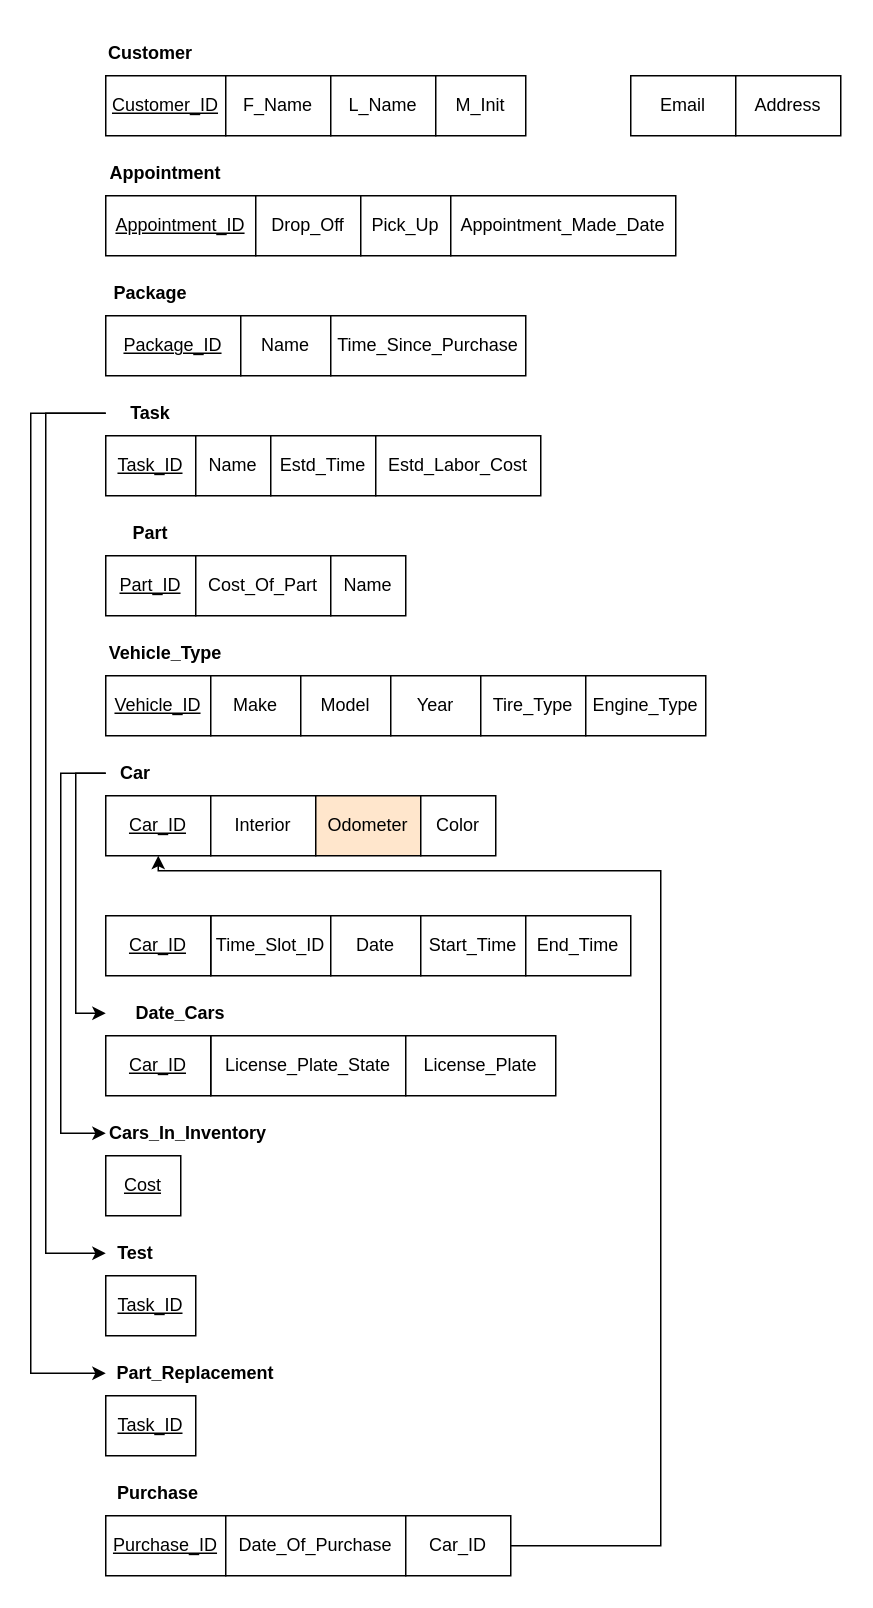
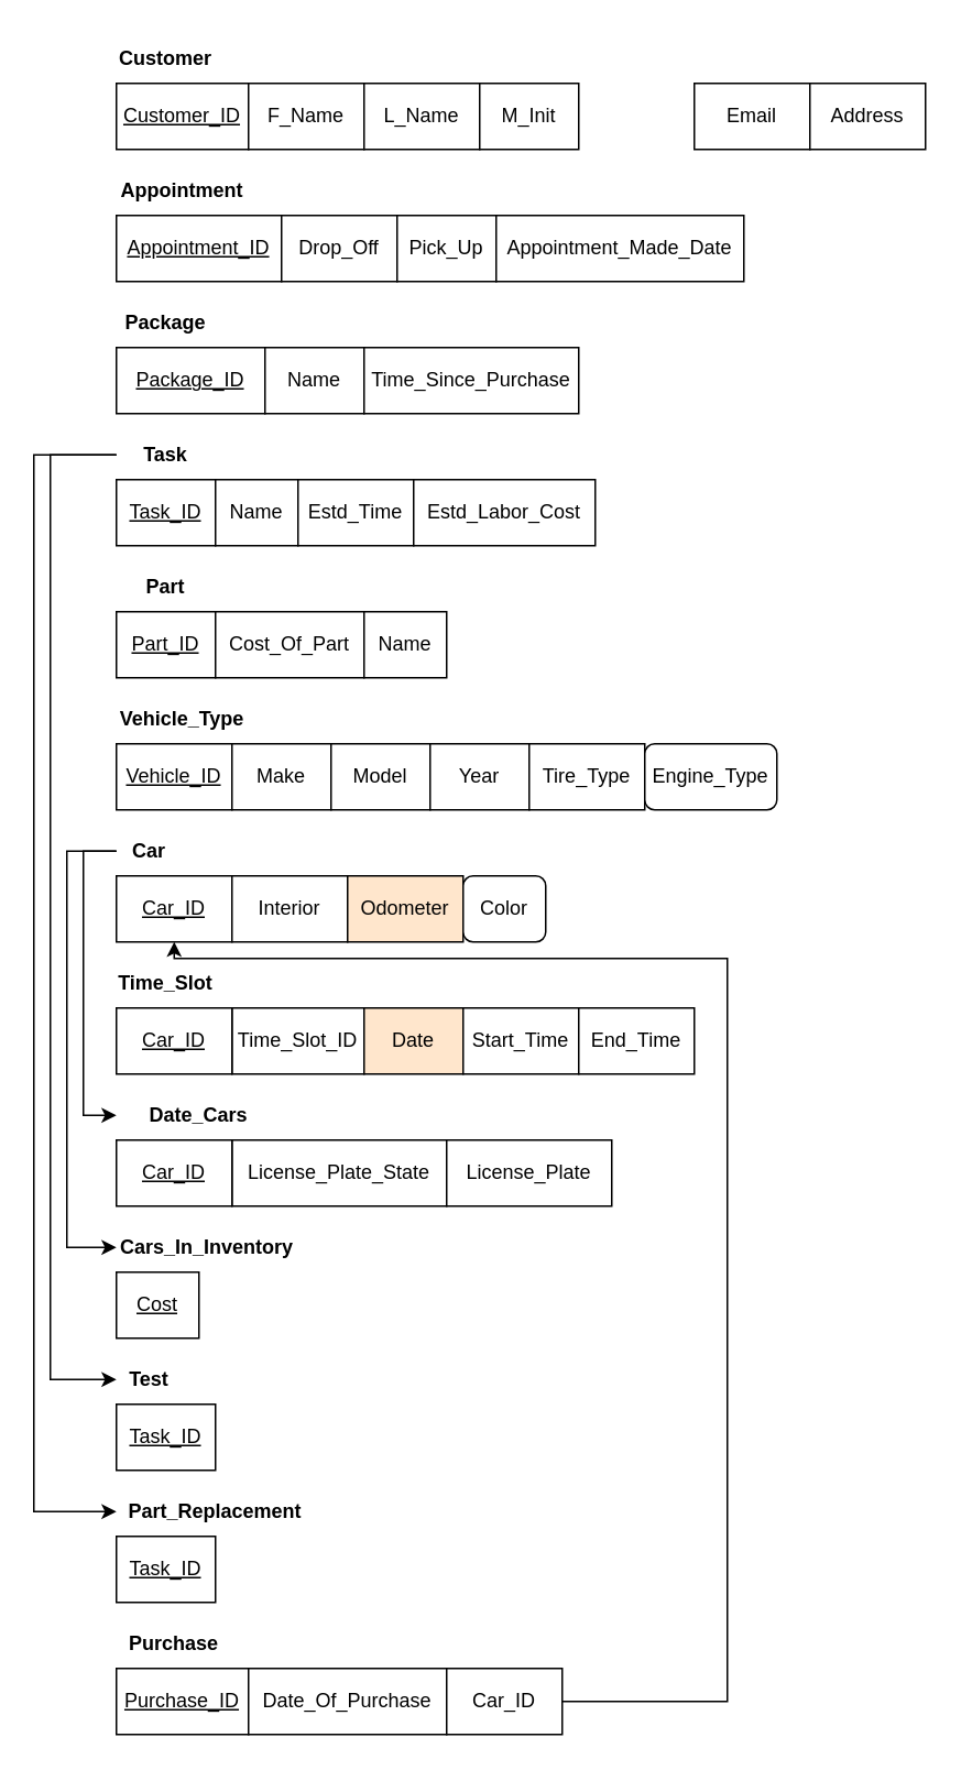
  <mxCell id="0" />
  <mxCell id="1" parent="0" />
  <mxCell id="2" value="&lt;u&gt;Customer_ID&lt;/u&gt;" style="rounded=0;whiteSpace=wrap;html=1;labelBackgroundColor=none;" vertex="1" parent="1"><mxGeometry x="70" y="50" width="80" height="40" as="geometry" /></mxCell>
  <mxCell id="3" value="F_Name" style="rounded=0;whiteSpace=wrap;html=1;labelBackgroundColor=none;" vertex="1" parent="1"><mxGeometry x="150" y="50" width="70" height="40" as="geometry" /></mxCell>
  <mxCell id="4" value="L_Name" style="rounded=0;whiteSpace=wrap;html=1;labelBackgroundColor=none;" vertex="1" parent="1"><mxGeometry x="220" y="50" width="70" height="40" as="geometry" /></mxCell>
  <mxCell id="5" value="Email" style="rounded=0;whiteSpace=wrap;html=1;labelBackgroundColor=none;" vertex="1" parent="1"><mxGeometry x="420" y="50" width="70" height="40" as="geometry" /></mxCell>
  <mxCell id="6" value="Address" style="rounded=0;whiteSpace=wrap;html=1;labelBackgroundColor=none;" vertex="1" parent="1"><mxGeometry x="490" y="50" width="70" height="40" as="geometry" /></mxCell>
  <mxCell id="7" value="M_Init" style="rounded=0;whiteSpace=wrap;html=1;labelBackgroundColor=none;" vertex="1" parent="1"><mxGeometry x="290" y="50" width="60" height="40" as="geometry" /></mxCell>
  <mxCell id="8" value="&lt;b&gt;Customer&lt;/b&gt;" style="text;html=1;align=center;verticalAlign=middle;whiteSpace=wrap;rounded=0;" vertex="1" parent="1"><mxGeometry x="70" y="20" width="60" height="30" as="geometry" /></mxCell>
  <mxCell id="9" value="&lt;u&gt;Appointment_ID&lt;/u&gt;" style="rounded=0;whiteSpace=wrap;html=1;labelBackgroundColor=none;" vertex="1" parent="1"><mxGeometry x="70" y="130" width="100" height="40" as="geometry" /></mxCell>
  <mxCell id="10" value="&lt;b&gt;Appointment&lt;/b&gt;" style="text;html=1;align=center;verticalAlign=middle;whiteSpace=wrap;rounded=0;" vertex="1" parent="1"><mxGeometry x="70" y="100" width="80" height="30" as="geometry" /></mxCell>
  <mxCell id="11" value="Drop_Off" style="rounded=0;whiteSpace=wrap;html=1;labelBackgroundColor=none;" vertex="1" parent="1"><mxGeometry x="170" y="130" width="70" height="40" as="geometry" /></mxCell>
  <mxCell id="12" value="Pick_Up" style="rounded=0;whiteSpace=wrap;html=1;labelBackgroundColor=none;" vertex="1" parent="1"><mxGeometry x="240" y="130" width="60" height="40" as="geometry" /></mxCell>
  <mxCell id="13" value="Appointment_Made_Date" style="rounded=0;whiteSpace=wrap;html=1;labelBackgroundColor=none;" vertex="1" parent="1"><mxGeometry x="300" y="130" width="150" height="40" as="geometry" /></mxCell>
  <mxCell id="14" value="&lt;b&gt;Package&lt;/b&gt;" style="text;html=1;align=center;verticalAlign=middle;whiteSpace=wrap;rounded=0;" vertex="1" parent="1"><mxGeometry x="70" y="180" width="60" height="30" as="geometry" /></mxCell>
  <mxCell id="15" value="&lt;u&gt;Package_ID&lt;/u&gt;" style="rounded=0;whiteSpace=wrap;html=1;labelBackgroundColor=none;" vertex="1" parent="1"><mxGeometry x="70" y="210" width="90" height="40" as="geometry" /></mxCell>
  <mxCell id="16" value="Name" style="rounded=0;whiteSpace=wrap;html=1;labelBackgroundColor=none;" vertex="1" parent="1"><mxGeometry x="160" y="210" width="60" height="40" as="geometry" /></mxCell>
  <mxCell id="17" value="Time_Since_Purchase" style="rounded=0;whiteSpace=wrap;html=1;labelBackgroundColor=none;" vertex="1" parent="1"><mxGeometry x="220" y="210" width="130" height="40" as="geometry" /></mxCell>
  <mxCell id="18" value="&lt;b&gt;Task&lt;/b&gt;" style="text;html=1;align=center;verticalAlign=middle;whiteSpace=wrap;rounded=0;" vertex="1" parent="1"><mxGeometry x="70" y="260" width="60" height="30" as="geometry" /></mxCell>
  <mxCell id="19" value="&lt;u&gt;Task_ID&lt;/u&gt;" style="rounded=0;whiteSpace=wrap;html=1;labelBackgroundColor=none;" vertex="1" parent="1"><mxGeometry x="70" y="290" width="60" height="40" as="geometry" /></mxCell>
  <mxCell id="20" value="Name" style="rounded=0;whiteSpace=wrap;html=1;labelBackgroundColor=none;" vertex="1" parent="1"><mxGeometry x="130" y="290" width="50" height="40" as="geometry" /></mxCell>
  <mxCell id="21" value="Estd_Time" style="rounded=0;whiteSpace=wrap;html=1;labelBackgroundColor=none;" vertex="1" parent="1"><mxGeometry x="180" y="290" width="70" height="40" as="geometry" /></mxCell>
  <mxCell id="22" value="Estd_Labor_Cost" style="rounded=0;whiteSpace=wrap;html=1;labelBackgroundColor=none;" vertex="1" parent="1"><mxGeometry x="250" y="290" width="110" height="40" as="geometry" /></mxCell>
  <mxCell id="23" value="&lt;b&gt;Part&lt;/b&gt;" style="text;html=1;align=center;verticalAlign=middle;whiteSpace=wrap;rounded=0;" vertex="1" parent="1"><mxGeometry x="70" y="340" width="60" height="30" as="geometry" /></mxCell>
  <mxCell id="24" value="&lt;u&gt;Part_ID&lt;/u&gt;" style="rounded=0;whiteSpace=wrap;html=1;labelBackgroundColor=none;" vertex="1" parent="1"><mxGeometry x="70" y="370" width="60" height="40" as="geometry" /></mxCell>
  <mxCell id="25" value="Cost_Of_Part" style="rounded=0;whiteSpace=wrap;html=1;labelBackgroundColor=none;" vertex="1" parent="1"><mxGeometry x="130" y="370" width="90" height="40" as="geometry" /></mxCell>
  <mxCell id="26" value="Name" style="rounded=0;whiteSpace=wrap;html=1;labelBackgroundColor=none;" vertex="1" parent="1"><mxGeometry x="220" y="370" width="50" height="40" as="geometry" /></mxCell>
  <mxCell id="27" value="&lt;b&gt;Vehicle_Type&lt;/b&gt;" style="text;html=1;align=center;verticalAlign=middle;whiteSpace=wrap;rounded=0;" vertex="1" parent="1"><mxGeometry x="70" y="420" width="80" height="30" as="geometry" /></mxCell>
  <mxCell id="28" value="&lt;u&gt;Vehicle_ID&lt;/u&gt;" style="rounded=0;whiteSpace=wrap;html=1;labelBackgroundColor=none;" vertex="1" parent="1"><mxGeometry x="70" y="450" width="70" height="40" as="geometry" /></mxCell>
  <mxCell id="29" value="Make" style="rounded=0;whiteSpace=wrap;html=1;labelBackgroundColor=none;" vertex="1" parent="1"><mxGeometry x="140" y="450" width="60" height="40" as="geometry" /></mxCell>
  <mxCell id="30" value="Model" style="rounded=0;whiteSpace=wrap;html=1;labelBackgroundColor=none;" vertex="1" parent="1"><mxGeometry x="200" y="450" width="60" height="40" as="geometry" /></mxCell>
  <mxCell id="31" value="Year" style="rounded=0;whiteSpace=wrap;html=1;labelBackgroundColor=none;" vertex="1" parent="1"><mxGeometry x="260" y="450" width="60" height="40" as="geometry" /></mxCell>
  <mxCell id="32" value="Tire_Type" style="rounded=0;whiteSpace=wrap;html=1;labelBackgroundColor=none;" vertex="1" parent="1"><mxGeometry x="320" y="450" width="70" height="40" as="geometry" /></mxCell>
- <mxCell id="33" value="Engine_Type" style="rounded=0;whiteSpace=wrap;html=1;labelBackgroundColor=none;" vertex="1" parent="1"><mxGeometry x="390" y="450" width="80" height="40" as="geometry" /></mxCell>
+ <mxCell id="33" value="Engine_Type" style="whiteSpace=wrap;html=1;labelBackgroundColor=none;rounded=1;" vertex="1" parent="1"><mxGeometry x="390" y="450" width="80" height="40" as="geometry" /></mxCell>
  <mxCell id="34" value="&lt;b&gt;Car&lt;/b&gt;" style="text;html=1;align=center;verticalAlign=middle;whiteSpace=wrap;rounded=0;" vertex="1" parent="1"><mxGeometry x="70" y="500" width="40" height="30" as="geometry" /></mxCell>
  <mxCell id="35" value="&lt;u&gt;Car_ID&lt;/u&gt;" style="rounded=0;whiteSpace=wrap;html=1;labelBackgroundColor=none;" vertex="1" parent="1"><mxGeometry x="70" y="530" width="70" height="40" as="geometry" /></mxCell>
  <mxCell id="36" value="Interior" style="rounded=0;whiteSpace=wrap;html=1;labelBackgroundColor=none;" vertex="1" parent="1"><mxGeometry x="140" y="530" width="70" height="40" as="geometry" /></mxCell>
  <mxCell id="37" value="Odometer" style="rounded=0;whiteSpace=wrap;html=1;labelBackgroundColor=none;fillColor=#ffe6cc;" vertex="1" parent="1"><mxGeometry x="210" y="530" width="70" height="40" as="geometry" /></mxCell>
- <mxCell id="38" value="Color" style="rounded=0;whiteSpace=wrap;html=1;labelBackgroundColor=none;" vertex="1" parent="1"><mxGeometry x="280" y="530" width="50" height="40" as="geometry" /></mxCell>
+ <mxCell id="38" value="Color" style="whiteSpace=wrap;html=1;labelBackgroundColor=none;rounded=1;" vertex="1" parent="1"><mxGeometry x="280" y="530" width="50" height="40" as="geometry" /></mxCell>
+ <mxCell id="39" value="&lt;b&gt;Time_Slot&lt;/b&gt;" style="text;html=1;align=center;verticalAlign=middle;whiteSpace=wrap;rounded=0;" vertex="1" parent="1"><mxGeometry x="70" y="580" width="60" height="30" as="geometry" /></mxCell>
  <mxCell id="40" value="Time_Slot_ID" style="rounded=0;whiteSpace=wrap;html=1;labelBackgroundColor=none;" vertex="1" parent="1"><mxGeometry x="140" y="610" width="80" height="40" as="geometry" /></mxCell>
- <mxCell id="41" value="Date" style="rounded=0;whiteSpace=wrap;html=1;labelBackgroundColor=none;" vertex="1" parent="1"><mxGeometry x="220" y="610" width="60" height="40" as="geometry" /></mxCell>
+ <mxCell id="41" value="Date" style="rounded=0;whiteSpace=wrap;html=1;labelBackgroundColor=none;fillColor=#ffe6cc;" vertex="1" parent="1"><mxGeometry x="220" y="610" width="60" height="40" as="geometry" /></mxCell>
  <mxCell id="42" value="Start_Time" style="rounded=0;whiteSpace=wrap;html=1;labelBackgroundColor=none;" vertex="1" parent="1"><mxGeometry x="280" y="610" width="70" height="40" as="geometry" /></mxCell>
  <mxCell id="43" value="End_Time" style="rounded=0;whiteSpace=wrap;html=1;labelBackgroundColor=none;" vertex="1" parent="1"><mxGeometry x="350" y="610" width="70" height="40" as="geometry" /></mxCell>
  <mxCell id="44" value="&lt;b&gt;Date_Cars&lt;/b&gt;" style="text;html=1;align=center;verticalAlign=middle;whiteSpace=wrap;rounded=0;" vertex="1" parent="1"><mxGeometry x="70" y="660" width="100" height="30" as="geometry" /></mxCell>
  <mxCell id="45" value="&lt;b&gt;Cars_In_Inventory&lt;/b&gt;" style="text;html=1;align=center;verticalAlign=middle;whiteSpace=wrap;rounded=0;" vertex="1" parent="1"><mxGeometry x="70" y="740" width="110" height="30" as="geometry" /></mxCell>
  <mxCell id="46" value="License_Plate_State" style="rounded=0;whiteSpace=wrap;html=1;labelBackgroundColor=none;" vertex="1" parent="1"><mxGeometry x="140" y="690" width="130" height="40" as="geometry" /></mxCell>
  <mxCell id="47" value="&lt;u&gt;Cost&lt;/u&gt;" style="rounded=0;whiteSpace=wrap;html=1;labelBackgroundColor=none;" vertex="1" parent="1"><mxGeometry x="70" y="770" width="50" height="40" as="geometry" /></mxCell>
  <mxCell id="48" value="License_Plate" style="rounded=0;whiteSpace=wrap;html=1;labelBackgroundColor=none;" vertex="1" parent="1"><mxGeometry x="270" y="690" width="100" height="40" as="geometry" /></mxCell>
  <mxCell id="49" value="&lt;b&gt;Test&lt;/b&gt;" style="text;html=1;align=center;verticalAlign=middle;whiteSpace=wrap;rounded=0;" vertex="1" parent="1"><mxGeometry x="70" y="820" width="40" height="30" as="geometry" /></mxCell>
  <mxCell id="50" value="&lt;b&gt;Part_Replacement&lt;/b&gt;" style="text;html=1;align=center;verticalAlign=middle;whiteSpace=wrap;rounded=0;" vertex="1" parent="1"><mxGeometry x="70" y="900" width="120" height="30" as="geometry" /></mxCell>
  <mxCell id="51" value="&lt;b&gt;Purchase&lt;/b&gt;" style="text;html=1;align=center;verticalAlign=middle;whiteSpace=wrap;rounded=0;" vertex="1" parent="1"><mxGeometry x="70" y="980" width="70" height="30" as="geometry" /></mxCell>
  <mxCell id="52" value="&lt;u&gt;Purchase_ID&lt;/u&gt;" style="rounded=0;whiteSpace=wrap;html=1;labelBackgroundColor=none;" vertex="1" parent="1"><mxGeometry x="70" y="1010" width="80" height="40" as="geometry" /></mxCell>
  <mxCell id="53" value="Date_Of_Purchase" style="rounded=0;whiteSpace=wrap;html=1;labelBackgroundColor=none;" vertex="1" parent="1"><mxGeometry x="150" y="1010" width="120" height="40" as="geometry" /></mxCell>
  <mxCell id="54" style="edgeStyle=orthogonalEdgeStyle;rounded=0;orthogonalLoop=1;jettySize=auto;html=1;entryX=0.5;entryY=1;entryDx=0;entryDy=0;" edge="1" parent="1" source="55" target="35"><mxGeometry relative="1" as="geometry"><Array as="points"><mxPoint x="440" y="1030" /><mxPoint x="440" y="580" /><mxPoint x="105" y="580" /></Array></mxGeometry></mxCell>
  <mxCell id="55" value="Car_ID" style="rounded=0;whiteSpace=wrap;html=1;labelBackgroundColor=none;" vertex="1" parent="1"><mxGeometry x="270" y="1010" width="70" height="40" as="geometry" /></mxCell>
  <mxCell id="56" style="edgeStyle=orthogonalEdgeStyle;rounded=0;orthogonalLoop=1;jettySize=auto;html=1;entryX=0;entryY=0.5;entryDx=0;entryDy=0;" edge="1" parent="1"><mxGeometry relative="1" as="geometry"><mxPoint x="70" y="275" as="sourcePoint" /><mxPoint x="70" y="835" as="targetPoint" /><Array as="points"><mxPoint y="275" x="30" /><mxPoint y="835" x="30" /></Array></mxGeometry></mxCell>
  <mxCell id="57" style="edgeStyle=orthogonalEdgeStyle;rounded=0;orthogonalLoop=1;jettySize=auto;html=1;entryX=0;entryY=0.5;entryDx=0;entryDy=0;" edge="1" parent="1"><mxGeometry relative="1" as="geometry"><mxPoint x="70" y="275" as="sourcePoint" /><mxPoint x="70" y="915" as="targetPoint" /><Array as="points"><mxPoint x="20" y="275" /><mxPoint x="20" y="915" /></Array></mxGeometry></mxCell>
  <mxCell id="58" style="edgeStyle=orthogonalEdgeStyle;rounded=0;orthogonalLoop=1;jettySize=auto;html=1;entryX=0;entryY=0.5;entryDx=0;entryDy=0;" edge="1" parent="1"><mxGeometry relative="1" as="geometry"><mxPoint x="70" y="515" as="sourcePoint" /><mxPoint x="70" y="675" as="targetPoint" /><Array as="points"><mxPoint x="50" y="515" /><mxPoint x="50" y="675" /></Array></mxGeometry></mxCell>
  <mxCell id="59" style="edgeStyle=orthogonalEdgeStyle;rounded=0;orthogonalLoop=1;jettySize=auto;html=1;entryX=0;entryY=0.5;entryDx=0;entryDy=0;" edge="1" parent="1"><mxGeometry relative="1" as="geometry"><mxPoint x="70" y="515" as="sourcePoint" /><mxPoint x="70" y="755" as="targetPoint" /><Array as="points"><mxPoint x="40" y="515" /><mxPoint x="40" y="755" /></Array></mxGeometry></mxCell>
  <mxCell id="60" value="&lt;u&gt;Task_ID&lt;/u&gt;" style="rounded=0;whiteSpace=wrap;html=1;labelBackgroundColor=none;" vertex="1" parent="1"><mxGeometry x="70" y="850" width="60" height="40" as="geometry" /></mxCell>
  <mxCell id="61" value="&lt;u&gt;Task_ID&lt;/u&gt;" style="rounded=0;whiteSpace=wrap;html=1;labelBackgroundColor=none;" vertex="1" parent="1"><mxGeometry x="70" y="930" width="60" height="40" as="geometry" /></mxCell>
  <mxCell id="62" value="Car_ID" style="rounded=0;whiteSpace=wrap;html=1;labelBackgroundColor=none;fontStyle=4" vertex="1" parent="1"><mxGeometry x="70" y="610" width="70" height="40" as="geometry" /></mxCell>
  <mxCell id="63" value="&lt;u&gt;Car_ID&lt;/u&gt;" style="rounded=0;whiteSpace=wrap;html=1;labelBackgroundColor=none;" vertex="1" parent="1"><mxGeometry x="70" y="690" width="70" height="40" as="geometry" /></mxCell>
